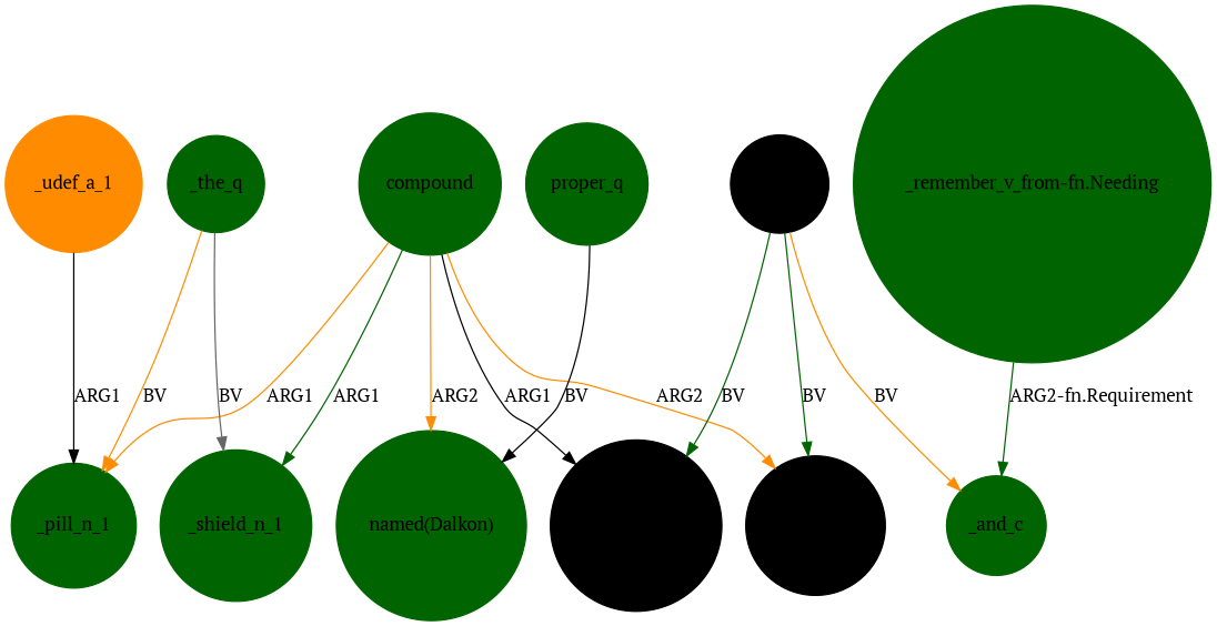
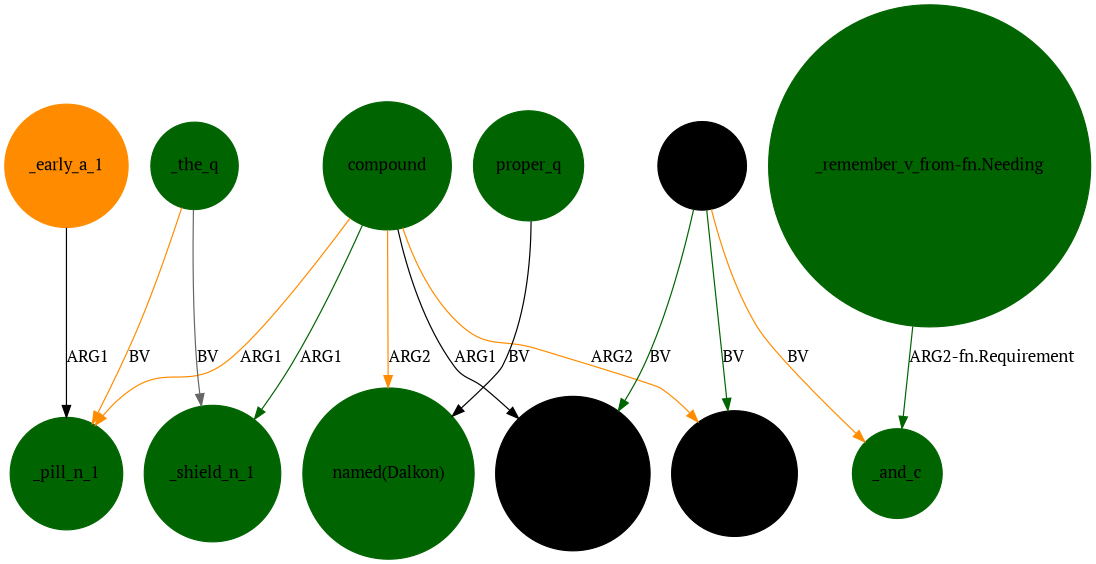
  digraph {
    fontname="PT Serif"
    node [shape=circle style=filled color=darkgreen fontname="PT Serif"]
    edge [color=darkorange fontname="PT Serif"]
    compound
    _shield_n_1
    _birth_n_1 [color=black]
    _pill_n_1
    _control_n_of [color=black]
    "named(Dalkon)"
    udef_q [color=black]
    _and_c
-   _early_a_1 [color=darkorange label=_udef_a_1]
+   _early_a_1 [color=darkorange]
    "_remember_v_from-fn.Needing"
    _the_q
    proper_q
    compound -> _shield_n_1 [label=ARG1 color=darkgreen]
    compound -> _birth_n_1 [label=ARG2]
    compound -> _pill_n_1 [label=ARG1]
    compound -> _control_n_of [label=ARG1 color=black]
    compound -> "named(Dalkon)" [label=ARG2]
    udef_q -> _birth_n_1 [label=BV color=darkgreen]
    udef_q -> _control_n_of [label=BV color=darkgreen]
    udef_q -> _and_c [label=BV]
    _early_a_1 -> _pill_n_1 [label=ARG1 color=black]
    "_remember_v_from-fn.Needing" -> _and_c [label="ARG2-fn.Requirement" color=darkgreen]
    _the_q -> _shield_n_1 [label=BV color=gray40]
    _the_q -> _pill_n_1 [label=BV]
    proper_q -> "named(Dalkon)" [label=BV color=black]
  }
